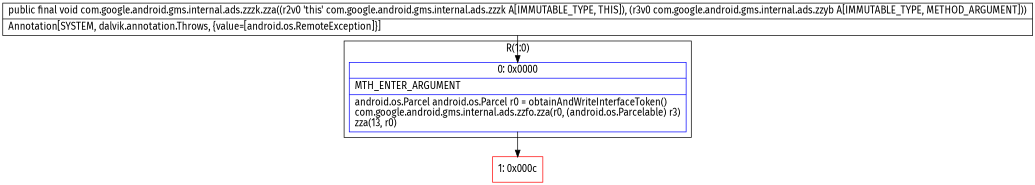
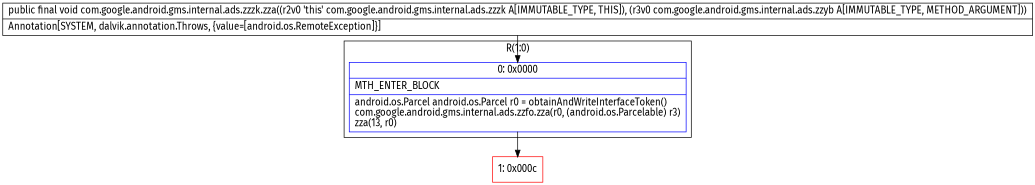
  digraph {
    fontname="Fira Sans"
    node [shape=record fontname="Fira Sans"]
    edge [fontname="Fira Sans"]
-   n1 [color=blue label="{0\:\ 0x0000|MTH_ENTER_ARGUMENT\l|android.os.Parcel android.os.Parcel r0 = obtainAndWriteInterfaceToken()\lcom.google.android.gms.internal.ads.zzfo.zza(r0, (android.os.Parcelable) r3)\lzza(13, r0)\l}"]
+   n1 [color=blue label="{0\:\ 0x0000|MTH_ENTER_BLOCK\l|android.os.Parcel android.os.Parcel r0 = obtainAndWriteInterfaceToken()\lcom.google.android.gms.internal.ads.zzfo.zza(r0, (android.os.Parcelable) r3)\lzza(13, r0)\l}"]
    n2 [color=red label="{1\:\ 0x000c}"]
    n3 [label="{public final void com.google.android.gms.internal.ads.zzzk.zza((r2v0 'this' com.google.android.gms.internal.ads.zzzk A[IMMUTABLE_TYPE, THIS]), (r3v0 com.google.android.gms.internal.ads.zzyb A[IMMUTABLE_TYPE, METHOD_ARGUMENT]))  | Annotation[SYSTEM, dalvik.annotation.Throws, \{value=[android.os.RemoteException]\}]\l}"]
    subgraph cluster_1 {
      label="R(1:0)"
      n1
    }
    n1 -> n2
    n3 -> n1
  }
